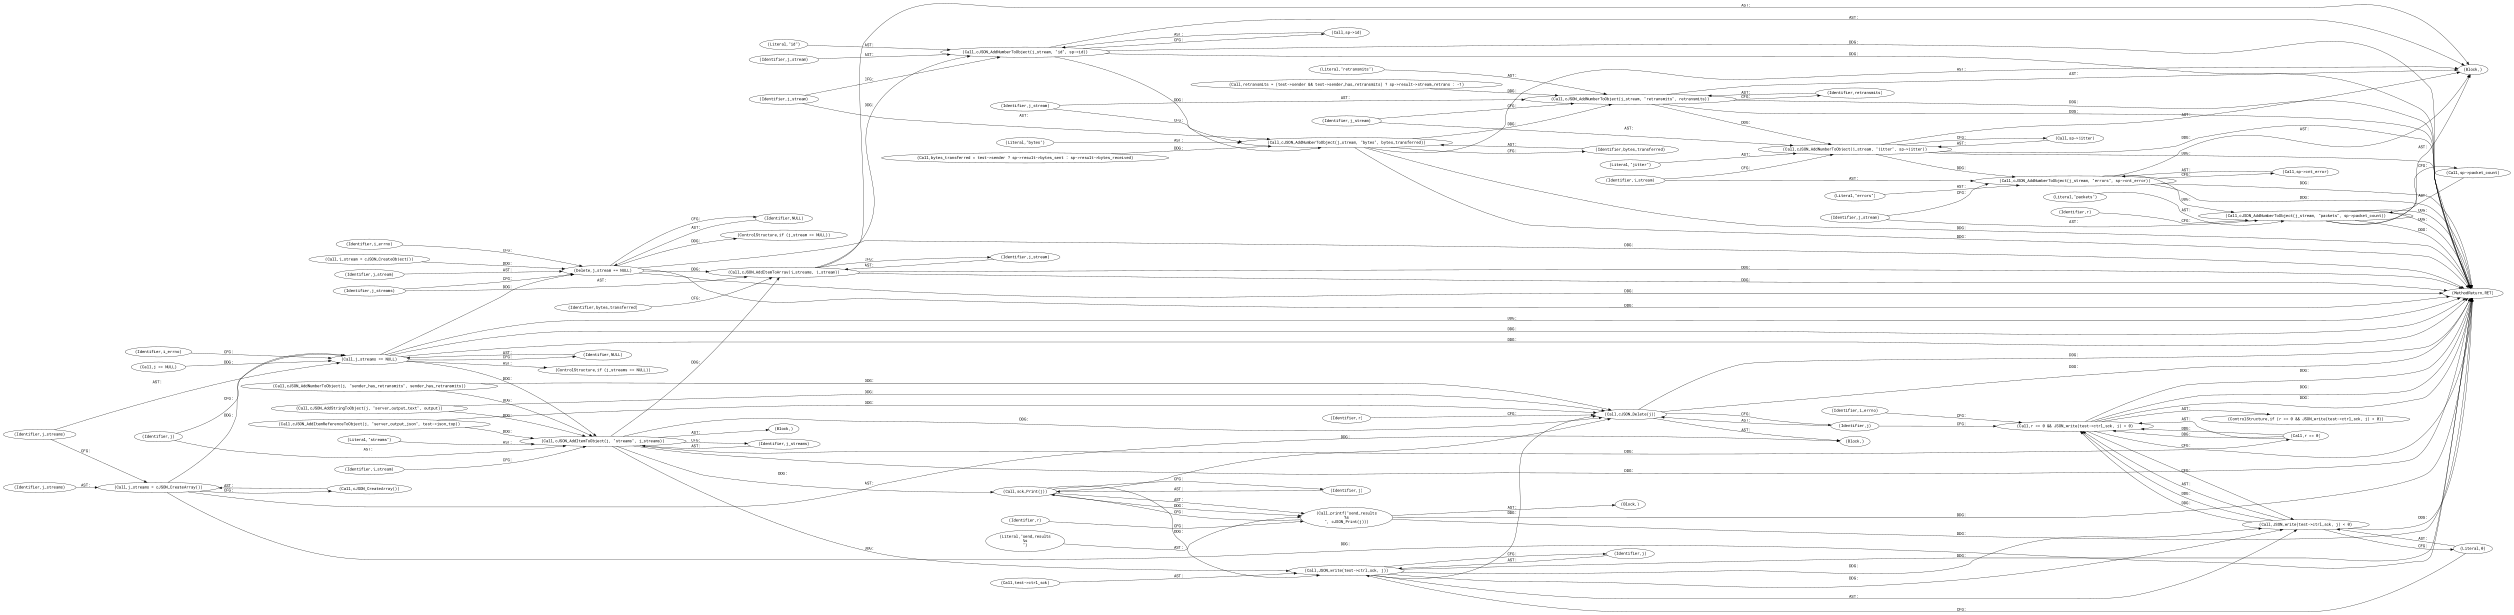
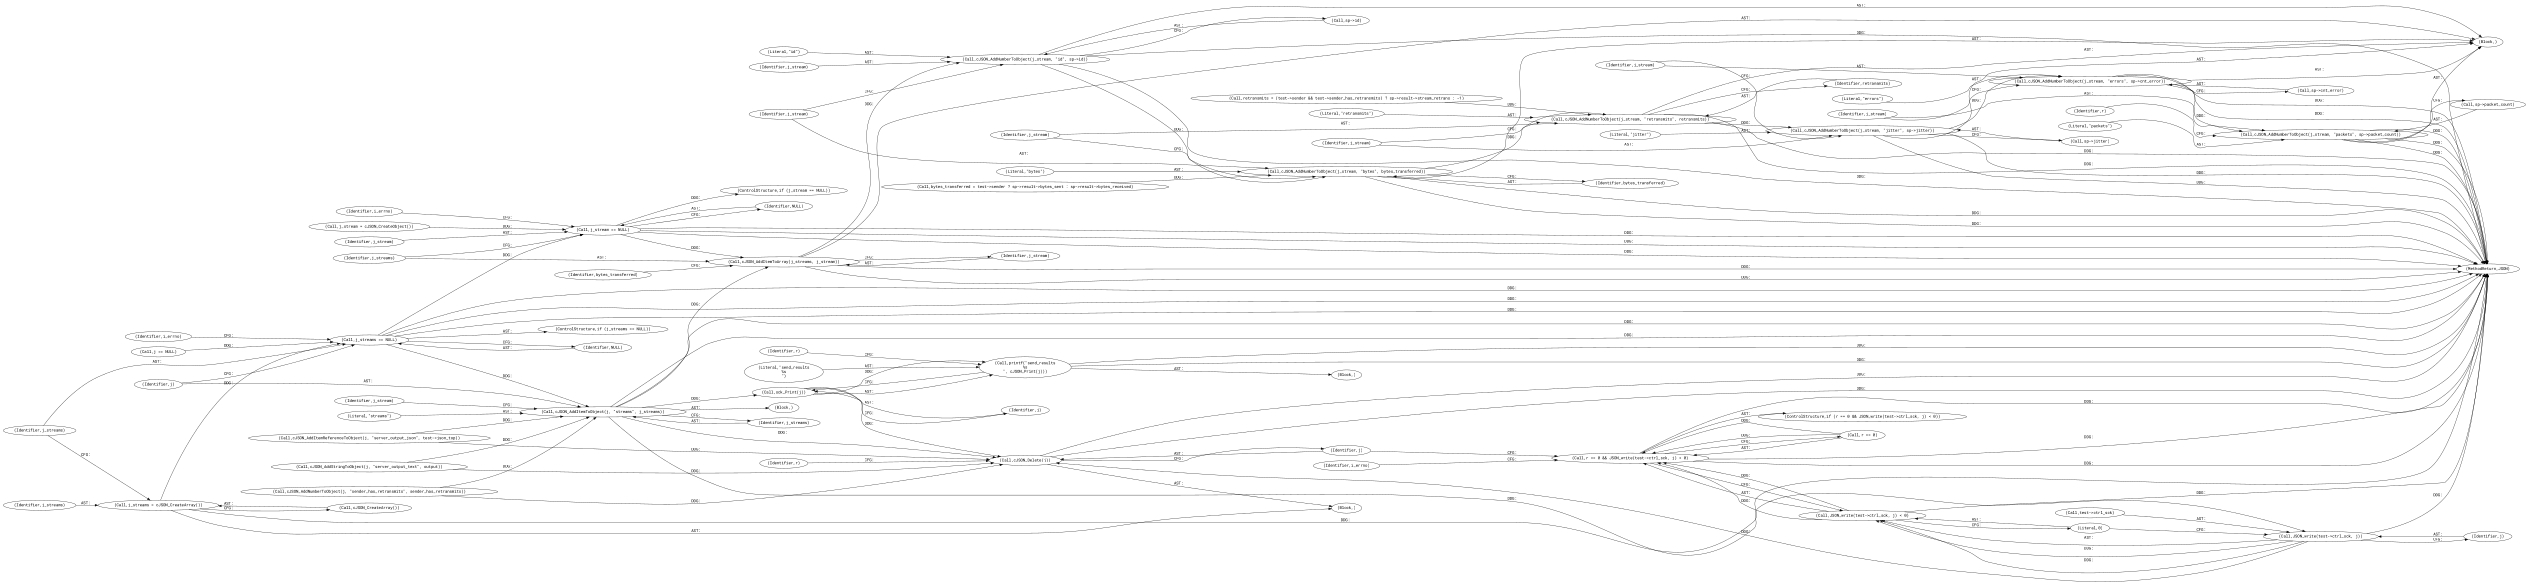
  digraph {
    fontname="Roboto Mono"
    rankdir=LR
    node [fontname="Roboto Mono"]
    edge [fontname="Roboto Mono"]
    n1 [label="(Call,j_streams = cJSON_CreateArray())"]
    n2 [label="(Call,j_streams == NULL)"]
    n3 [label="(Call,cJSON_CreateArray())"]
    n4 [label="(Block,)"]
-   n5 [label="(MethodReturn,RET)"]
+   n5 [label="(MethodReturn,JSON)"]
    n6 [label="(Call,cJSON_AddItemToObject(j, \"streams\", j_streams))"]
-   n7 [label="(Delete,j_stream == NULL)"]
+   n7 [label="(Call,j_stream == NULL)"]
    n8 [label="(ControlStructure,if (j_streams == NULL))"]
    n9 [label="(Identifier,NULL)"]
    n10 [label="(Call,cJSON_AddItemToArray(j_streams, j_stream))"]
    n11 [label="(Call,sck_Print(j))"]
    n12 [label="(Call,JSON_write(test->ctrl_sck, j))"]
    n13 [label="(Call,cJSON_Delete(j))"]
    n14 [label="(Block,)"]
    n15 [label="(Identifier,j_streams)"]
    n16 [label="(ControlStructure,if (j_stream == NULL))"]
    n17 [label="(Identifier,NULL)"]
    n18 [label="(Call,cJSON_AddNumberToObject(j_stream, \"id\", sp->id))"]
    n19 [label="(Identifier,j_stream)"]
    n20 [label="(Block,)"]
    n21 [label="(Call,printf(\"send_results\n%s\n\", cJSON_Print(j)))"]
    n22 [label="(Identifier,j)"]
    n23 [label="(Call,JSON_write(test->ctrl_sck, j) < 0)"]
    n24 [label="(Identifier,j)"]
    n25 [label="(Identifier,j)"]
    n26 [label="(Call,cJSON_AddNumberToObject(j_stream, \"bytes\", bytes_transferred))"]
    n27 [label="(Call,sp->id)"]
    n28 [label="(Call,cJSON_AddNumberToObject(j_stream, \"retransmits\", retransmits))"]
    n29 [label="(Identifier,bytes_transferred)"]
    n30 [label="(Call,cJSON_AddNumberToObject(j_stream, \"jitter\", sp->jitter))"]
    n31 [label="(Identifier,retransmits)"]
    n32 [label="(Call,cJSON_AddNumberToObject(j_stream, \"errors\", sp->cnt_error))"]
    n33 [label="(Call,sp->jitter)"]
    n34 [label="(Call,cJSON_AddNumberToObject(j_stream, \"packets\", sp->packet_count))"]
    n35 [label="(Call,sp->cnt_error)"]
    n36 [label="(Call,sp->packet_count)"]
    n37 [label="(Block,)"]
    n38 [label="(Call,r == 0 && JSON_write(test->ctrl_sck, j) < 0)"]
    n39 [label="(Literal,0)"]
    n40 [label="(ControlStructure,if (r == 0 && JSON_write(test->ctrl_sck, j) < 0))"]
    n41 [label="(Call,r == 0)"]
    n42 [label="(Literal,\"jitter\")"]
    n43 [label="(Identifier,r)"]
    n44 [label="(Identifier,i_errno)"]
    n45 [label="(Identifier,i_errno)"]
    n46 [label="(Literal,\"packets\")"]
    n47 [label="(Literal,\"errors\")"]
    n48 [label="(Identifier,j_stream)"]
    n49 [label="(Identifier,j_stream)"]
    n50 [label="(Call,retransmits = (test->sender && test->sender_has_retransmits) ? sp->result->stream_retrans : -1)"]
    n51 [label="(Identifier,r)"]
    n52 [label="(Literal,\"id\")"]
    n53 [label="(Identifier,bytes_transferred)"]
    n54 [label="(Identifier,j)"]
    n55 [label="(Identifier,j_stream)"]
    n56 [label="(Identifier,i_errno)"]
    n57 [label="(Identifier,j_streams)"]
    n58 [label="(Literal,\"send_results\n%s\n\")"]
    n59 [label="(Call,j == NULL)"]
    n60 [label="(Literal,\"retransmits\")"]
    n61 [label="(Identifier,j_streams)"]
    n62 [label="(Call,test->ctrl_sck)"]
    n63 [label="(Identifier,j_streams)"]
    n64 [label="(Literal,\"bytes\")"]
    n65 [label="(Call,j_stream = cJSON_CreateObject())"]
    n66 [label="(Call,cJSON_AddStringToObject(j, \"server_output_text\", output))"]
    n67 [label="(Identifier,j_stream)"]
    n68 [label="(Identifier,j_stream)"]
    n69 [label="(Identifier,j_stream)"]
    n70 [label="(Identifier,j_stream)"]
    n71 [label="(Call,cJSON_AddItemReferenceToObject(j, \"server_output_json\", test->json_top))"]
    n72 [label="(Call,cJSON_AddNumberToObject(j, \"sender_has_retransmits\", sender_has_retransmits))"]
    n73 [label="(Literal,\"streams\")"]
    n74 [label="(Identifier,r)"]
    n75 [label="(Identifier,j_stream)"]
    n76 [label="(Call,bytes_transferred = test->sender ? sp->result->bytes_sent : sp->result->bytes_received)"]
    n1 -> n2 [label="DDG: "]
    n1 -> n3 [label="CFG: "]
    n1 -> n4 [label="AST: "]
    n1 -> n5 [label="DDG: "]
    n2 -> n5 [label="DDG: "]
    n2 -> n5 [label="DDG: "]
    n2 -> n5 [label="DDG: "]
    n2 -> n6 [label="DDG: "]
    n2 -> n7 [label="DDG: "]
    n2 -> n8 [label="AST: "]
    n2 -> n9 [label="CFG: "]
    n3 -> n1 [label="AST: "]
    n6 -> n5 [label="DDG: "]
    n6 -> n5 [label="DDG: "]
    n6 -> n10 [label="DDG: "]
    n6 -> n11 [label="DDG: "]
    n6 -> n12 [label="DDG: "]
    n6 -> n13 [label="DDG: "]
    n6 -> n14 [label="AST: "]
    n6 -> n15 [label="CFG: "]
    n7 -> n5 [label="DDG: "]
    n7 -> n5 [label="DDG: "]
    n7 -> n5 [label="DDG: "]
    n7 -> n10 [label="DDG: "]
    n7 -> n16 [label="DDG: "]
    n7 -> n17 [label="CFG: "]
    n9 -> n2 [label="AST: "]
    n10 -> n5 [label="DDG: "]
    n10 -> n5 [label="DDG: "]
    n10 -> n18 [label="DDG: "]
    n10 -> n19 [label="CFG: "]
    n10 -> n20 [label="AST: "]
-   n11 -> n12 [label="DDG: "]
    n11 -> n13 [label="DDG: "]
    n11 -> n21 [label="AST: "]
    n11 -> n21 [label="DDG: "]
    n11 -> n22 [label="CFG: "]
    n12 -> n5 [label="DDG: "]
    n12 -> n13 [label="DDG: "]
    n12 -> n23 [label="AST: "]
    n12 -> n23 [label="DDG: "]
    n12 -> n23 [label="DDG: "]
    n12 -> n24 [label="CFG: "]
    n13 -> n4 [label="AST: "]
    n13 -> n5 [label="DDG: "]
    n13 -> n5 [label="DDG: "]
    n13 -> n25 [label="CFG: "]
    n15 -> n6 [label="AST: "]
    n17 -> n7 [label="AST: "]
    n18 -> n5 [label="DDG: "]
    n18 -> n5 [label="DDG: "]
    n18 -> n20 [label="AST: "]
    n18 -> n26 [label="DDG: "]
    n18 -> n27 [label="CFG: "]
    n19 -> n10 [label="AST: "]
    n21 -> n5 [label="DDG: "]
    n21 -> n5 [label="DDG: "]
    n21 -> n11 [label="CFG: "]
    n21 -> n37 [label="AST: "]
    n22 -> n11 [label="AST: "]
    n23 -> n5 [label="DDG: "]
    n23 -> n38 [label="AST: "]
    n23 -> n38 [label="DDG: "]
    n23 -> n38 [label="DDG: "]
    n23 -> n39 [label="CFG: "]
    n24 -> n12 [label="AST: "]
    n25 -> n13 [label="AST: "]
    n25 -> n38 [label="CFG: "]
    n26 -> n5 [label="DDG: "]
    n26 -> n5 [label="DDG: "]
    n26 -> n20 [label="AST: "]
    n26 -> n28 [label="DDG: "]
    n26 -> n29 [label="CFG: "]
    n27 -> n18 [label="AST: "]
    n28 -> n5 [label="DDG: "]
    n28 -> n5 [label="DDG: "]
    n28 -> n20 [label="AST: "]
    n28 -> n30 [label="DDG: "]
    n28 -> n31 [label="CFG: "]
    n29 -> n26 [label="AST: "]
    n30 -> n5 [label="DDG: "]
    n30 -> n5 [label="DDG: "]
    n30 -> n20 [label="AST: "]
    n30 -> n32 [label="DDG: "]
    n30 -> n33 [label="CFG: "]
    n31 -> n28 [label="AST: "]
    n32 -> n5 [label="DDG: "]
    n32 -> n5 [label="DDG: "]
    n32 -> n20 [label="AST: "]
    n32 -> n34 [label="DDG: "]
    n32 -> n35 [label="CFG: "]
    n33 -> n30 [label="AST: "]
    n34 -> n5 [label="DDG: "]
    n34 -> n5 [label="DDG: "]
    n34 -> n5 [label="DDG: "]
    n34 -> n20 [label="AST: "]
    n34 -> n36 [label="CFG: "]
    n35 -> n32 [label="AST: "]
    n36 -> n34 [label="AST: "]
    n38 -> n5 [label="DDG: "]
    n38 -> n5 [label="DDG: "]
    n38 -> n5 [label="DDG: "]
    n38 -> n23 [label="CFG: "]
    n38 -> n40 [label="AST: "]
    n38 -> n41 [label="CFG: "]
    n39 -> n12 [label="CFG: "]
    n39 -> n23 [label="AST: "]
    n41 -> n38 [label="AST: "]
    n41 -> n38 [label="DDG: "]
    n41 -> n38 [label="DDG: "]
    n42 -> n30 [label="AST: "]
    n43 -> n21 [label="CFG: "]
    n44 -> n38 [label="CFG: "]
    n45 -> n2 [label="CFG: "]
    n46 -> n34 [label="AST: "]
    n47 -> n32 [label="AST: "]
    n48 -> n32 [label="CFG: "]
    n48 -> n34 [label="AST: "]
    n49 -> n7 [label="AST: "]
    n50 -> n28 [label="DDG: "]
    n51 -> n13 [label="CFG: "]
    n52 -> n18 [label="AST: "]
    n53 -> n10 [label="CFG: "]
    n54 -> n2 [label="CFG: "]
    n54 -> n6 [label="AST: "]
    n55 -> n30 [label="CFG: "]
    n55 -> n32 [label="AST: "]
    n56 -> n7 [label="CFG: "]
    n57 -> n7 [label="CFG: "]
    n57 -> n10 [label="AST: "]
    n58 -> n21 [label="AST: "]
    n59 -> n2 [label="DDG: "]
    n60 -> n28 [label="AST: "]
    n61 -> n1 [label="AST: "]
    n62 -> n12 [label="AST: "]
    n63 -> n1 [label="CFG: "]
    n63 -> n2 [label="AST: "]
    n64 -> n26 [label="AST: "]
    n65 -> n7 [label="DDG: "]
    n66 -> n6 [label="DDG: "]
    n66 -> n13 [label="DDG: "]
    n67 -> n18 [label="AST: "]
    n68 -> n18 [label="CFG: "]
    n68 -> n26 [label="AST: "]
    n69 -> n26 [label="CFG: "]
    n69 -> n28 [label="AST: "]
    n70 -> n6 [label="CFG: "]
    n71 -> n6 [label="DDG: "]
    n71 -> n13 [label="DDG: "]
    n72 -> n6 [label="DDG: "]
    n72 -> n13 [label="DDG: "]
    n73 -> n6 [label="AST: "]
    n74 -> n34 [label="CFG: "]
    n75 -> n28 [label="CFG: "]
    n75 -> n30 [label="AST: "]
    n76 -> n26 [label="DDG: "]
  }
